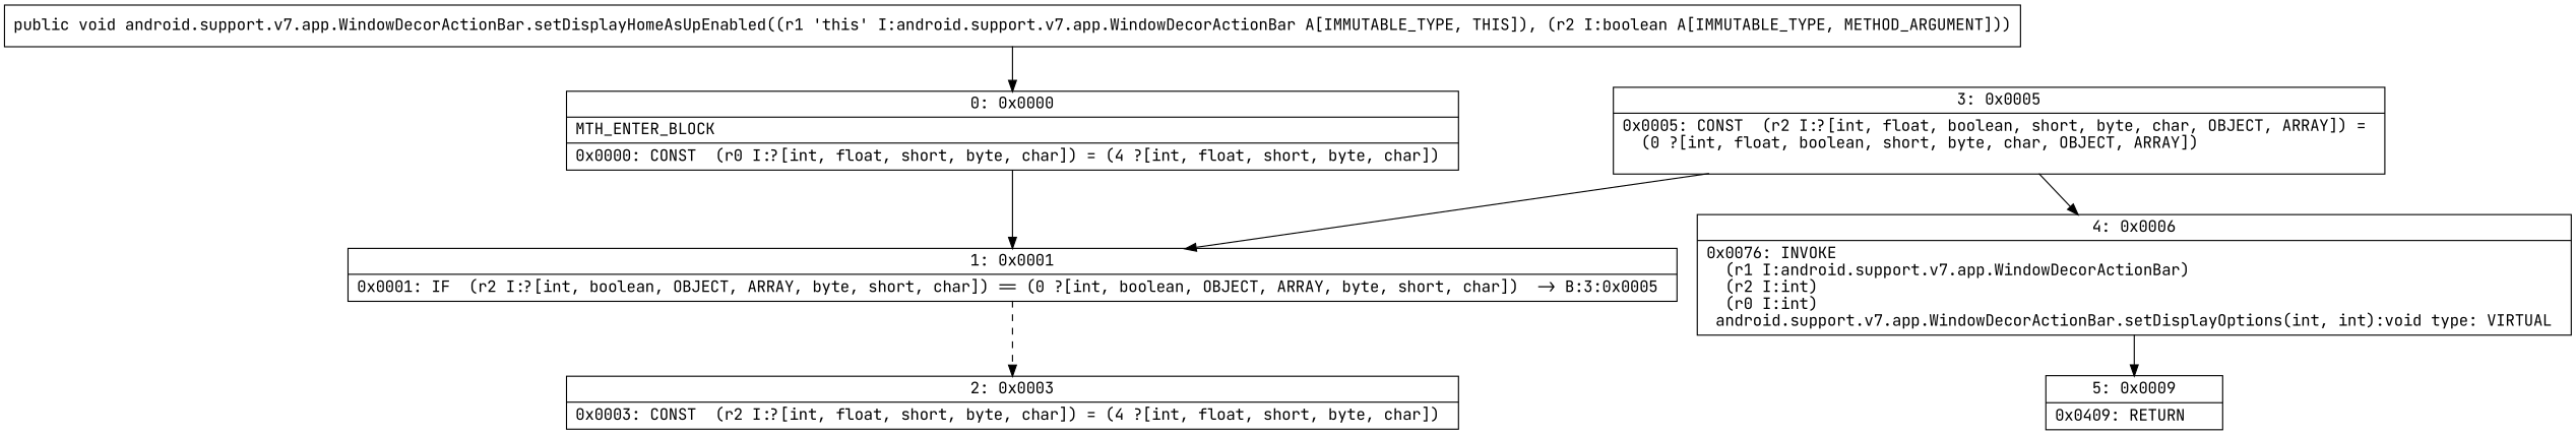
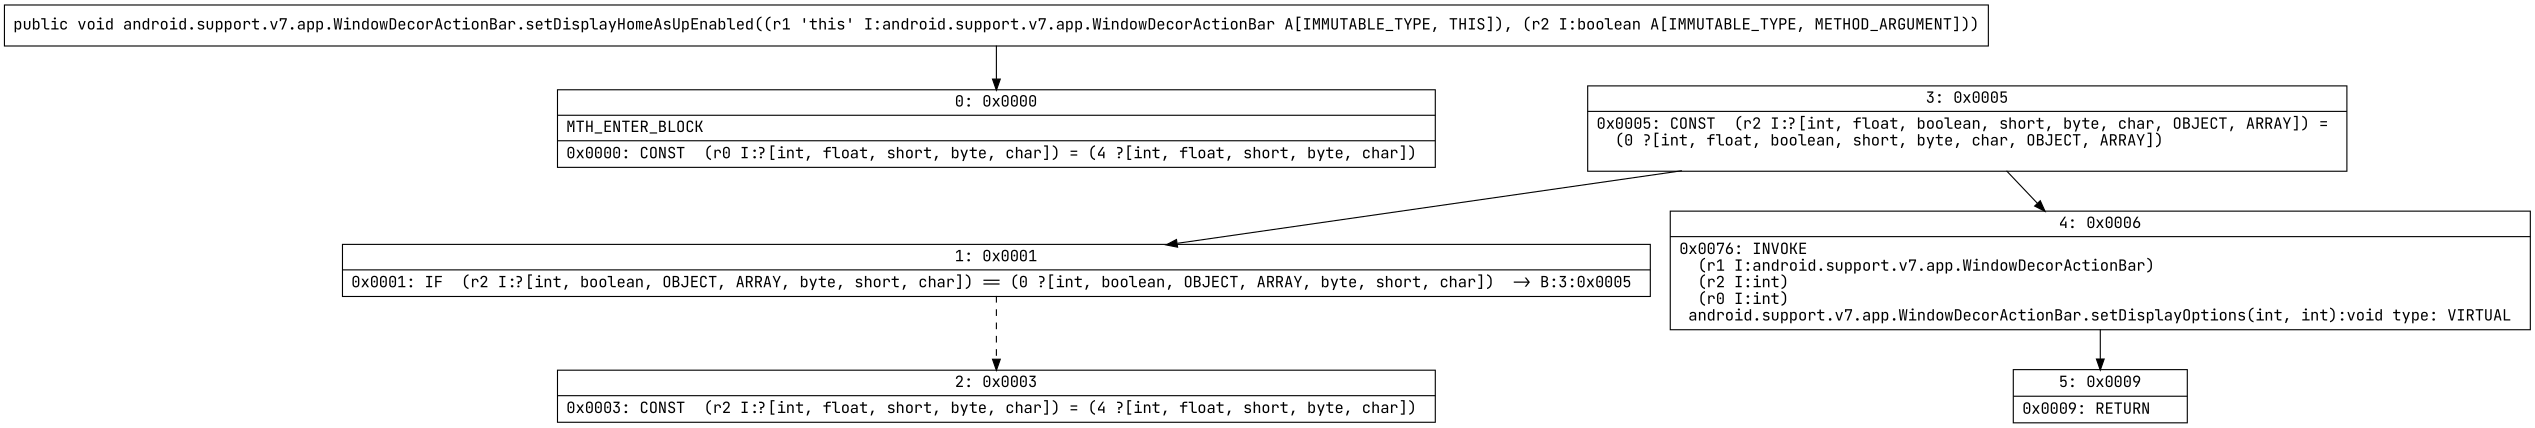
  digraph {
    fontname="JetBrains Mono"
    node [fontname="JetBrains Mono" shape=record]
    edge [fontname="JetBrains Mono"]
    n1 [label="{0\:\ 0x0000|MTH_ENTER_BLOCK\l|0x0000: CONST  (r0 I:?[int, float, short, byte, char]) = (4 ?[int, float, short, byte, char]) \l}"]
    n2 [label="{1\:\ 0x0001|0x0001: IF  (r2 I:?[int, boolean, OBJECT, ARRAY, byte, short, char]) == (0 ?[int, boolean, OBJECT, ARRAY, byte, short, char])  \-\> B:3:0x0005 \l}"]
    n3 [label="{2\:\ 0x0003|0x0003: CONST  (r2 I:?[int, float, short, byte, char]) = (4 ?[int, float, short, byte, char]) \l}"]
    n4 [label="{3\:\ 0x0005|0x0005: CONST  (r2 I:?[int, float, boolean, short, byte, char, OBJECT, ARRAY]) = \l  (0 ?[int, float, boolean, short, byte, char, OBJECT, ARRAY])\l \l}"]
    n5 [label="{4\:\ 0x0006|0x0076: INVOKE  \l  (r1 I:android.support.v7.app.WindowDecorActionBar)\l  (r2 I:int)\l  (r0 I:int)\l android.support.v7.app.WindowDecorActionBar.setDisplayOptions(int, int):void type: VIRTUAL \l}"]
-   n6 [label="{5\:\ 0x0009|0x0409: RETURN   \l}"]
+   n6 [label="{5\:\ 0x0009|0x0009: RETURN   \l}"]
    n7 [label="{public void android.support.v7.app.WindowDecorActionBar.setDisplayHomeAsUpEnabled((r1 'this' I:android.support.v7.app.WindowDecorActionBar A[IMMUTABLE_TYPE, THIS]), (r2 I:boolean A[IMMUTABLE_TYPE, METHOD_ARGUMENT])) }"]
-   n1 -> n2
    n2 -> n3 [style=dashed]
    n4 -> n2
    n4 -> n5
    n5 -> n6
    n7 -> n1
  }
